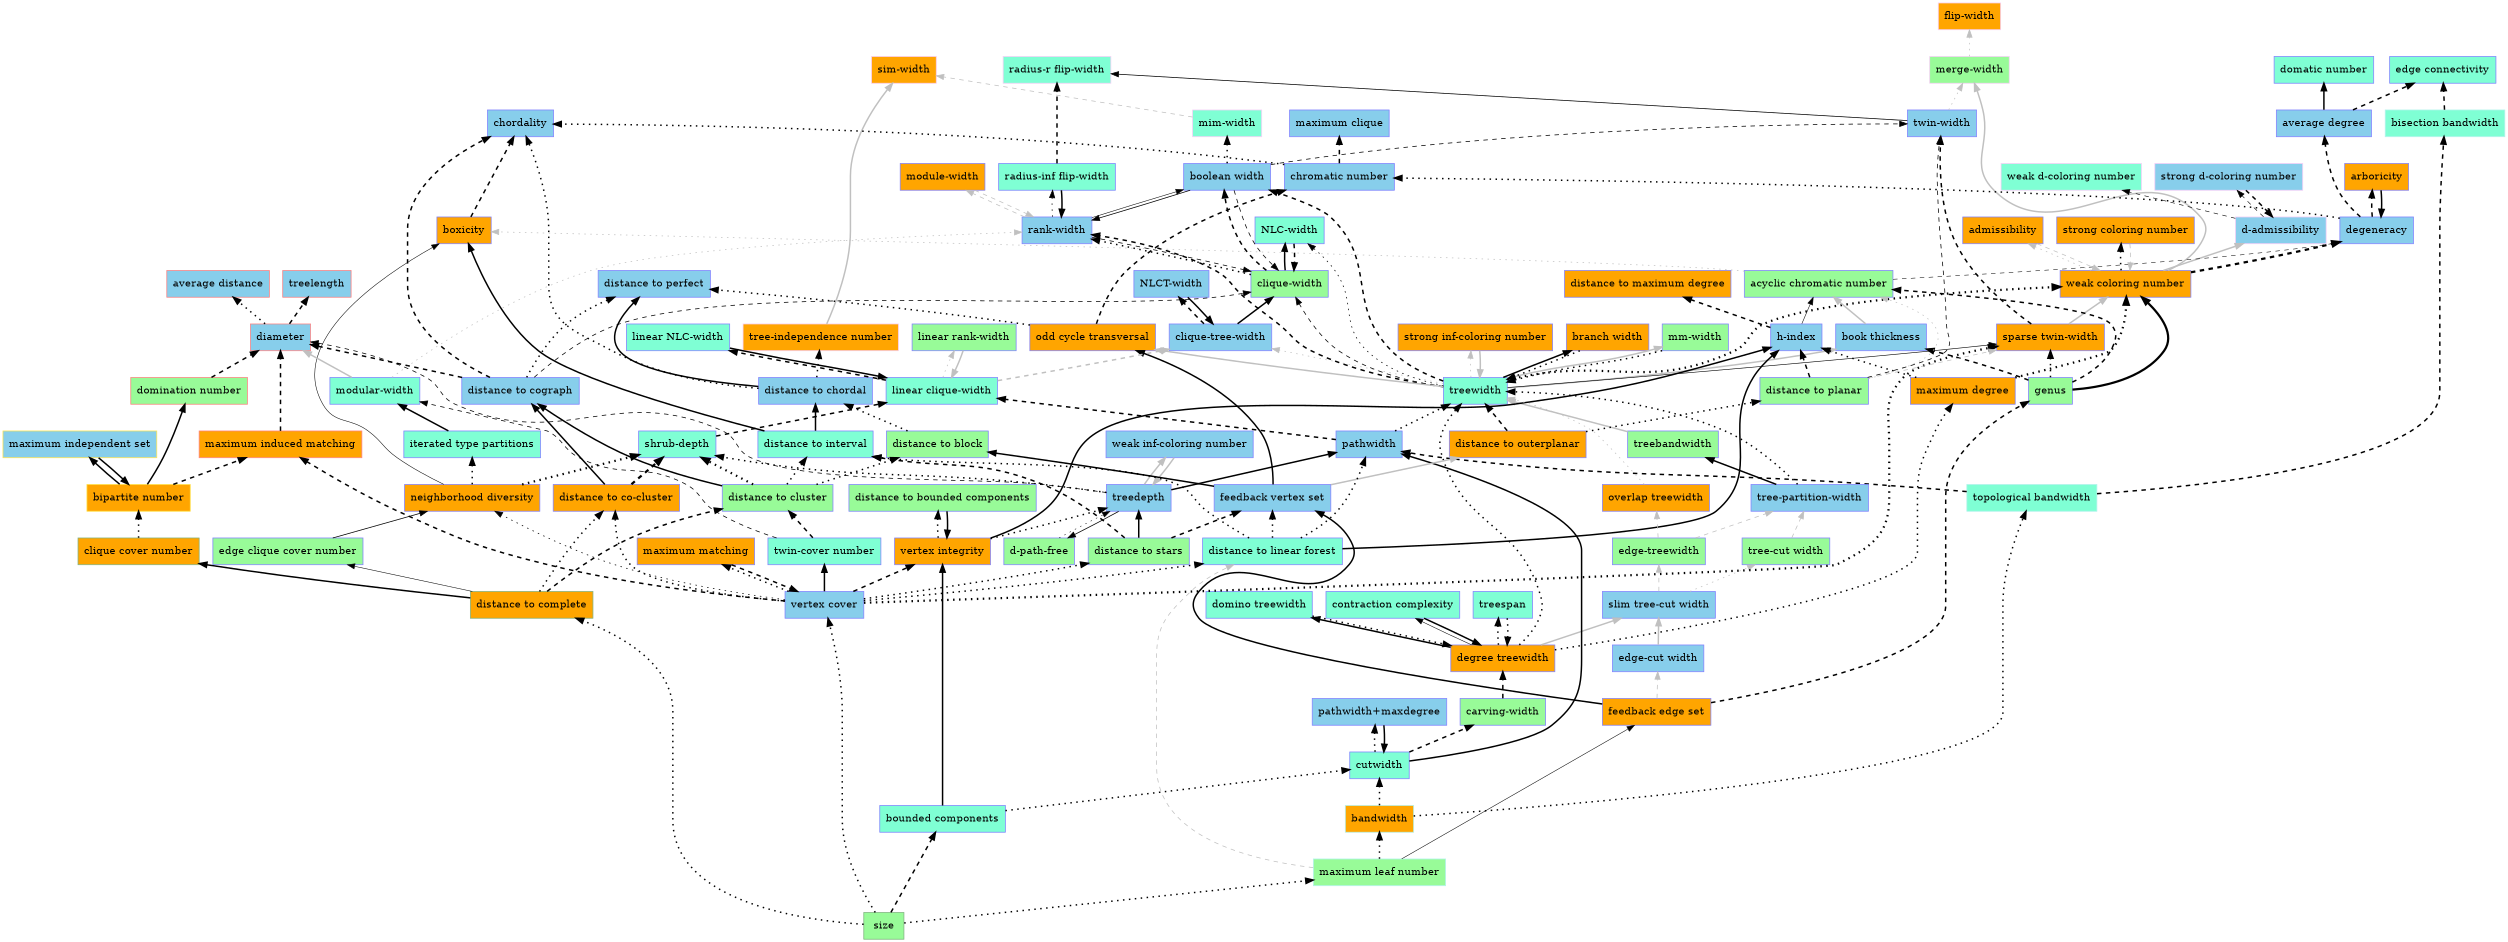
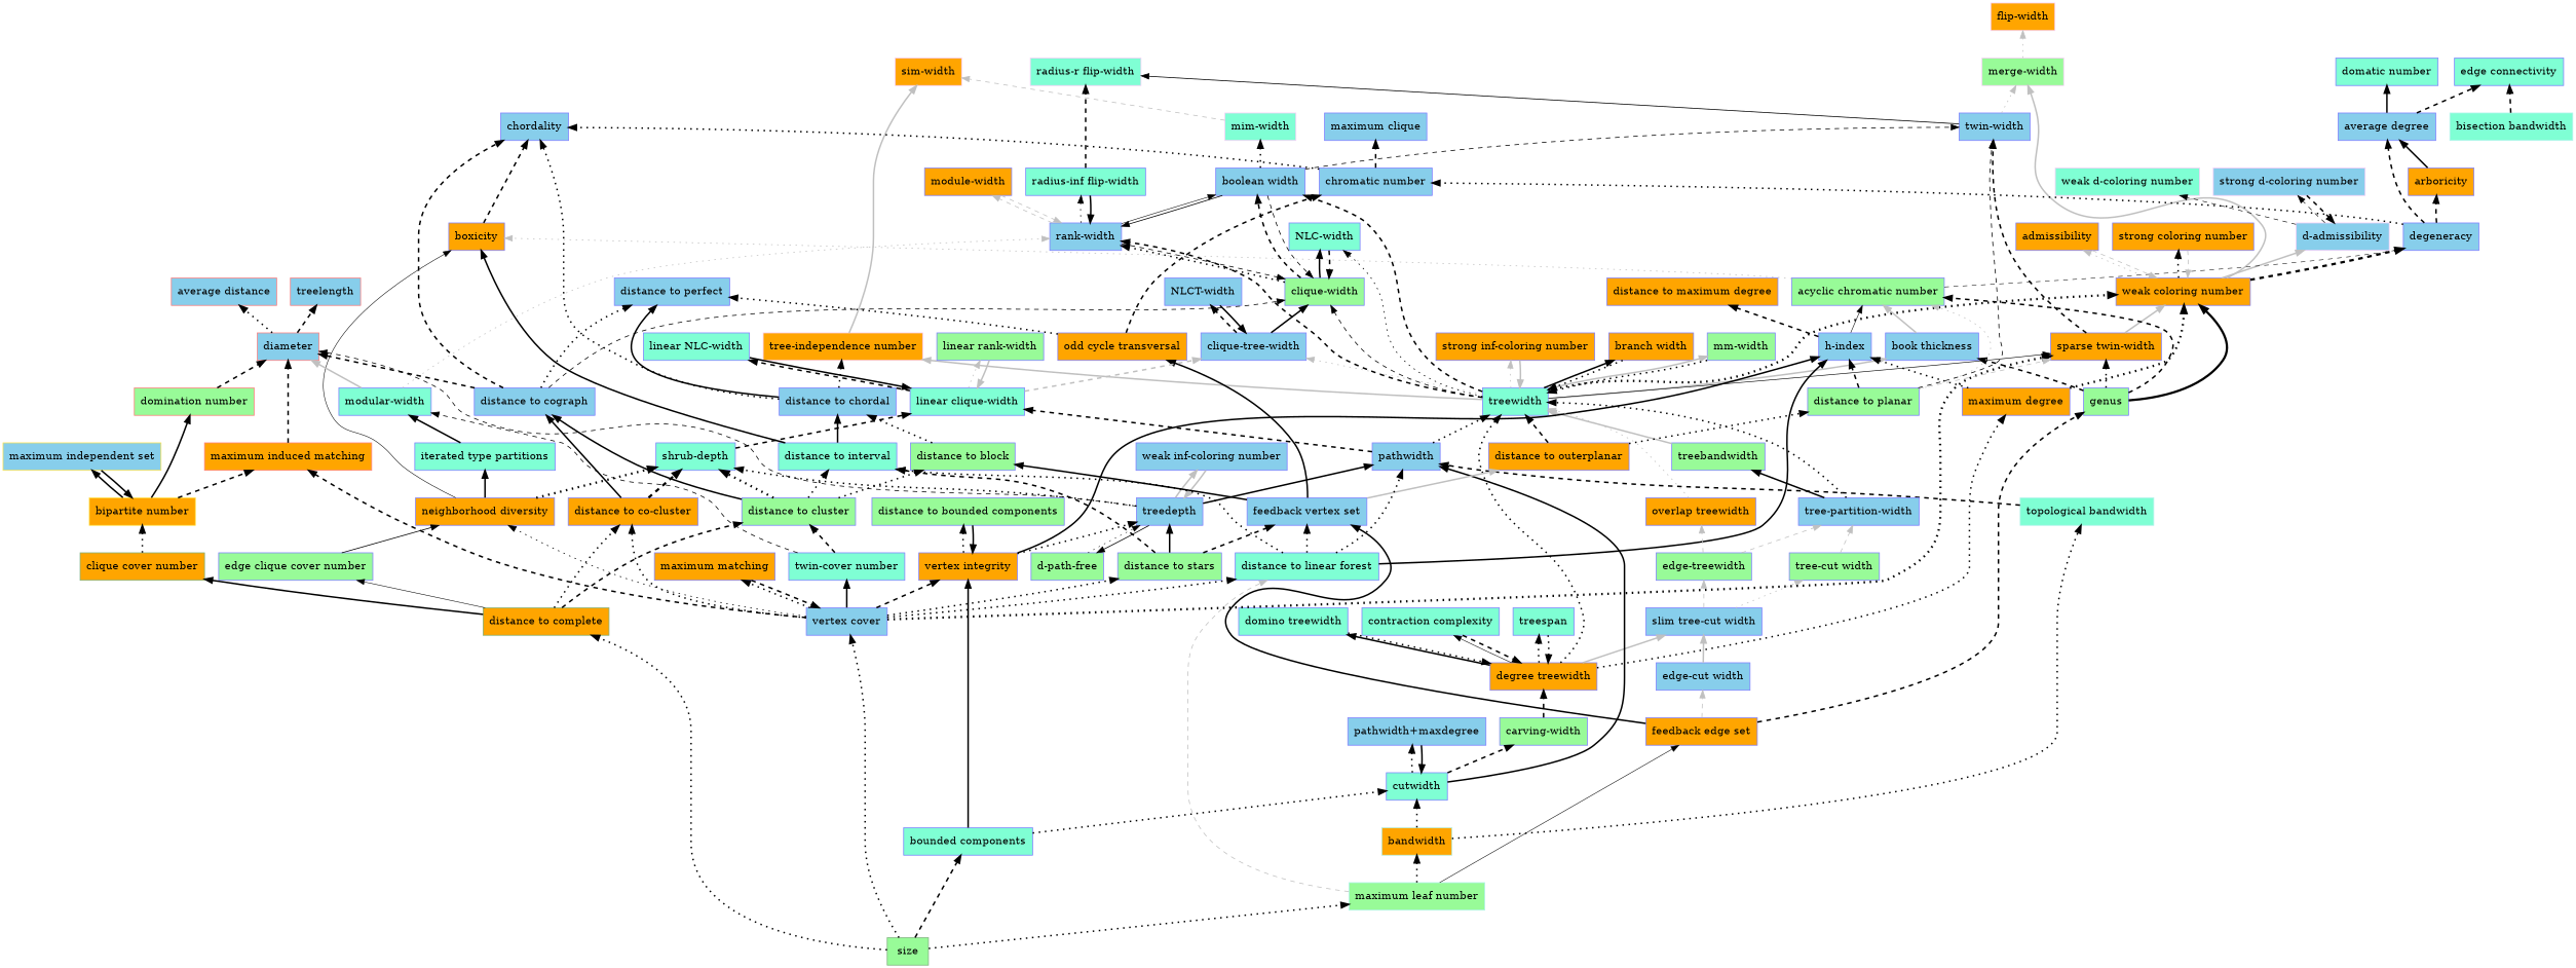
  digraph {
    rankdir=BT
    node [color="#7f7fff" fillcolor=skyblue shape=box style=filled]
    edge [decorate=true lblstyle="above, sloped" penwidth=2.0 style=dashed weight=100]
    n1 [fillcolor=palegreen label="d-path-free"]
    n2 [label=treedepth]
    n3 [color="#ff7f7f" label=diameter]
    n4 [fillcolor=aquamarine label="shrub-depth"]
    n5 [label=pathwidth]
    n6 [label="weak inf-coloring number"]
    n7 [fillcolor=aquamarine label=treespan]
    n8 [fillcolor=orange label="degree treewidth"]
    n9 [fillcolor=aquamarine label=treewidth]
    n10 [label="slim tree-cut width"]
    n11 [fillcolor=aquamarine label="domino treewidth"]
    n12 [fillcolor=orange label="maximum degree"]
    n13 [fillcolor=aquamarine label="contraction complexity"]
    n14 [label="clique-tree-width"]
    n15 [fillcolor=palegreen label="clique-width"]
    n16 [label="NLCT-width"]
    n17 [fillcolor=aquamarine label="NLC-width"]
    n18 [label="rank-width"]
    n19 [label="boolean width"]
    n20 [fillcolor=palegreen label=treebandwidth]
    n21 [fillcolor=orange label="strong inf-coloring number"]
    n22 [fillcolor=orange label="weak coloring number"]
    n23 [fillcolor=orange label="branch width"]
    n24 [label="book thickness"]
    n25 [fillcolor=orange label="sparse twin-width"]
    n26 [color="#f8cdf8" fillcolor=orange label="tree-independence number"]
    n27 [fillcolor=palegreen label="mm-width"]
    n28 [color="#ff7f7f" fillcolor=palegreen label="domination number"]
    n29 [color="#ff7f7f" label="average distance"]
    n30 [color="#ff7f7f" label=treelength]
    n31 [fillcolor=aquamarine label="domatic number"]
    n32 [label="distance to cograph"]
    n33 [label=chordality]
    n34 [label="distance to perfect"]
    n35 [fillcolor=palegreen label="acyclic chromatic number"]
    n36 [fillcolor=orange label=boxicity]
    n37 [label=degeneracy]
    n38 [label="average degree"]
    n39 [label="chromatic number"]
    n40 [fillcolor=orange label=arboricity]
    n41 [color="#b2f2ec" fillcolor=orange label=bandwidth]
    n42 [fillcolor=aquamarine label=cutwidth]
    n43 [color="#b2f2ec" fillcolor=aquamarine label="topological bandwidth"]
    n44 [fillcolor=palegreen label="carving-width"]
    n45 [label="pathwidth+maxdegree"]
    n46 [color="#b2f2ec" fillcolor=aquamarine label="bisection bandwidth"]
    n47 [fillcolor=orange label="feedback edge set"]
    n48 [label="edge-cut width"]
    n49 [fillcolor=palegreen label=genus]
    n50 [label="feedback vertex set"]
    n51 [fillcolor=orange label="odd cycle transversal"]
    n52 [fillcolor=orange label="distance to outerplanar"]
    n53 [fillcolor=palegreen label="distance to block"]
    n54 [fillcolor=aquamarine label="linear NLC-width"]
    n55 [fillcolor=aquamarine label="linear clique-width"]
    n56 [fillcolor=palegreen label="linear rank-width"]
    n57 [color="#b2f2ec" fillcolor=palegreen label="maximum leaf number"]
    n58 [fillcolor=aquamarine label="distance to linear forest"]
    n59 [fillcolor=aquamarine label="distance to interval"]
    n60 [label="h-index"]
    n61 [color="#f8cdf8" label="strong d-coloring number"]
    n62 [color="#f8cdf8" label="d-admissibility"]
    n63 [color="#f8cdf8" fillcolor=aquamarine label="weak d-coloring number"]
    n64 [fillcolor=aquamarine label="edge connectivity"]
    n65 [fillcolor=orange label="module-width"]
    n66 [fillcolor=aquamarine label="radius-inf flip-width"]
    n67 [fillcolor=orange label="neighborhood diversity"]
    n68 [fillcolor=aquamarine label="iterated type partitions"]
    n69 [fillcolor=aquamarine label="modular-width"]
    n70 [fillcolor=orange label=admissibility]
    n71 [color="#f8cdf8" fillcolor=palegreen label="merge-width"]
    n72 [fillcolor=orange label="strong coloring number"]
    n73 [fillcolor=aquamarine label="bounded components"]
    n74 [fillcolor=orange label="vertex integrity"]
    n75 [fillcolor=palegreen label="distance to bounded components"]
    n76 [fillcolor=orange label="distance to co-cluster"]
    n77 [fillcolor=palegreen label="edge-treewidth"]
    n78 [fillcolor=palegreen label="tree-cut width"]
    n79 [label="twin-width"]
    n80 [color="#ffe34c" label="maximum independent set"]
    n81 [color="#ffe34c" fillcolor=orange label="bipartite number"]
    n82 [color="#ff7f7f" fillcolor=orange label="maximum induced matching"]
    n83 [color="#f8cdf8" fillcolor=orange label="flip-width"]
    n84 [label="maximum clique"]
    n85 [label="distance to chordal"]
    n86 [color="#f8cdf8" fillcolor=orange label="sim-width"]
    n87 [label="tree-partition-width"]
    n88 [fillcolor=aquamarine label="twin-cover number"]
    n89 [fillcolor=palegreen label="distance to cluster"]
    n90 [fillcolor=orange label="maximum matching"]
    n91 [label="vertex cover"]
    n92 [fillcolor=palegreen label="distance to stars"]
    n93 [fillcolor=palegreen label="edge clique cover number"]
    n94 [color="#f8cdf8" fillcolor=aquamarine label="mim-width"]
    n95 [fillcolor=palegreen label="distance to planar"]
    n96 [color="#f8cdf8" fillcolor=aquamarine label="radius-r flip-width"]
    n97 [fillcolor=orange label="distance to maximum degree"]
    n98 [fillcolor=orange label="overlap treewidth"]
    n99 [color="#7fb17f" fillcolor=orange label="distance to complete"]
    n100 [color="#7fb17f" fillcolor=orange label="clique cover number"]
    n101 [color="#7fb17f" fillcolor=palegreen label=size]
    n1 -> n2 [penwidth=0.7 style=dotted weight=20]
    n2 -> n1 [penwidth=1.0 style=bold weight=1]
    n2 -> n3 [penwidth=1.0 weight=1]
    n2 -> n4 [style=dotted]
    n2 -> n5 [style=bold]
    n2 -> n6 [color=gray style=bold weight=1 penwidth=""]
    n3 -> n29 [style=dotted]
    n3 -> n30
    n4 -> n55
    n5 -> n9 [style=dotted]
    n5 -> n55
    n6 -> n2 [color=gray style=bold weight=1 penwidth=""]
    n7 -> n8 [style=dotted]
    n8 -> n7 [style=dotted]
    n8 -> n9 [style=dotted]
    n8 -> n10 [color=gray style=bold weight=1 penwidth=""]
    n8 -> n11 [style=bold]
    n8 -> n12 [style=dotted]
    n8 -> n13 [penwidth=0.7 style=bold weight=20]
    n9 -> n14 [color=gray style=dotted weight=1 penwidth=""]
    n9 -> n15 [penwidth=1.0 weight=1]
    n9 -> n17 [penwidth=1.0 style=dotted weight=1]
    n9 -> n18
    n9 -> n19
    n9 -> n21 [color=gray style=dotted weight=1 penwidth=""]
    n9 -> n22 [penwidth=3.0 style=dotted]
    n9 -> n23 [style=bold]
    n9 -> n24 [color=gray style=bold weight=1 penwidth=""]
    n9 -> n25 [penwidth=0.8 style=bold weight=1]
-   n9 -> n51 [color=gray style=bold weight=1 penwidth=""]
+   n9 -> n26 [color=gray style=bold weight=1 penwidth=""]
    n9 -> n27 [color=gray style=bold]
    n10 -> n77 [color=gray weight=1 penwidth=""]
    n10 -> n78 [color=gray style=dotted weight=1 penwidth=""]
    n11 -> n8 [style=dotted]
    n12 -> n22 [penwidth=3.0 style=dotted]
    n12 -> n60 [style=dotted]
-   n13 -> n8 [style=bold]
+   n13 -> n8
    n14 -> n15 [style=bold]
    n14 -> n16
    n15 -> n17 [style=bold]
    n15 -> n18 [style=dotted]
    n15 -> n19
    n16 -> n14 [style=bold]
    n17 -> n15
    n18 -> n15 [penwidth=1.0 weight=1]
    n18 -> n19 [penwidth=0.7 style=bold weight=20]
    n18 -> n65 [color=gray weight=1 penwidth=""]
    n18 -> n66 [penwidth=1.0 style=dotted weight=1]
    n19 -> n15 [penwidth=1.0 weight=1]
    n19 -> n18 [penwidth=1.0 style=bold weight=1]
    n19 -> n79 [penwidth=1.0 weight=1]
    n19 -> n94 [style=dotted]
    n20 -> n9 [color=gray style=bold weight=1 penwidth=""]
    n21 -> n9 [color=gray style=bold weight=1 penwidth=""]
    n22 -> n37 [penwidth=3.0]
    n22 -> n62 [color=gray style=bold weight=1 penwidth=""]
    n22 -> n70 [color=gray style=dotted weight=1 penwidth=""]
    n22 -> n71 [color=gray style=bold weight=1 penwidth=""]
    n22 -> n72 [style=dotted]
    n23 -> n9 [style=dotted]
    n24 -> n35 [color=gray style=bold weight=1 penwidth=""]
    n25 -> n22 [color=gray style=bold weight=1 penwidth=""]
    n25 -> n79
    n26 -> n86 [color=gray style=bold weight=1 penwidth=""]
    n27 -> n9 [style=dotted]
    n28 -> n3
    n32 -> n3
    n32 -> n15 [penwidth=1.0 weight=1]
    n32 -> n33
    n32 -> n34 [style=dotted]
    n35 -> n36 [color=gray style=dotted weight=1 penwidth=""]
    n35 -> n37 [penwidth=0.7 weight=20]
    n36 -> n33
    n37 -> n38
    n37 -> n39 [style=dotted]
    n37 -> n40
    n38 -> n31 [style=bold]
    n38 -> n64
    n39 -> n33 [style=dotted]
    n39 -> n84
-   n40 -> n37 [style=bold]
+   n40 -> n38 [style=bold]
    n41 -> n42 [style=dotted]
    n41 -> n43 [style=dotted]
    n42 -> n5 [style=bold]
    n42 -> n44
    n42 -> n45 [style=dotted]
    n43 -> n5
-   n43 -> n46
    n44 -> n8
    n45 -> n42 [style=bold]
    n46 -> n64
    n47 -> n48 [color=gray weight=1 penwidth=""]
    n47 -> n49
    n47 -> n50 [style=bold]
    n48 -> n10 [color=gray style=bold weight=1 penwidth=""]
    n49 -> n22 [penwidth=3.0 style=bold]
    n49 -> n24
    n49 -> n25 [style=dotted]
    n49 -> n35
    n50 -> n51 [style=bold]
    n50 -> n52 [color=gray style=bold weight=1 penwidth=""]
    n50 -> n53 [style=bold]
    n51 -> n34 [style=dotted]
    n51 -> n39
    n52 -> n9
    n52 -> n95 [style=dotted]
    n53 -> n85 [style=dotted]
    n54 -> n55 [style=bold]
    n55 -> n14 [color=gray]
    n55 -> n54
    n55 -> n56 [color=gray style=dotted weight=1 penwidth=""]
    n56 -> n55 [color=gray style=bold weight=1 penwidth=""]
    n57 -> n41 [style=dotted]
    n57 -> n47 [penwidth=0.7 style=bold weight=20]
    n57 -> n58 [color=gray weight=1 penwidth=""]
    n58 -> n5 [style=dotted]
    n58 -> n50 [style=dotted]
    n58 -> n59 [style=dotted]
    n58 -> n60 [style=bold]
    n59 -> n36 [style=bold]
    n59 -> n85 [style=bold]
    n60 -> n35 [penwidth=0.7 style=bold weight=20]
    n60 -> n97
    n61 -> n62
    n62 -> n61 [penwidth=0.8 weight=1]
    n62 -> n63 [penwidth=0.8 weight=1]
    n65 -> n18 [color=gray weight=1 penwidth=""]
    n66 -> n18 [style=bold]
    n66 -> n96
    n67 -> n4 [penwidth=3.0 style=dotted]
    n67 -> n36 [penwidth=0.7 style=bold weight=20]
-   n67 -> n68 [style=dotted]
+   n67 -> n68 [style=bold]
    n68 -> n69 [style=bold]
    n69 -> n3 [color=gray style=bold weight=1 penwidth=""]
    n69 -> n18 [color=gray style=dotted weight=1 penwidth=""]
    n70 -> n22 [color=gray weight=1 penwidth=""]
    n71 -> n83 [color=gray style=dotted weight=1 penwidth=""]
    n72 -> n22 [color=gray weight=1 penwidth=""]
    n73 -> n42 [style=dotted]
    n73 -> n74 [style=bold]
    n74 -> n2 [style=dotted]
    n74 -> n60 [style=bold]
    n74 -> n75 [style=dotted]
    n75 -> n74 [style=bold]
    n76 -> n4 [penwidth=3.0]
    n76 -> n32 [style=bold]
    n77 -> n87 [color=gray weight=1 penwidth=""]
    n77 -> n98 [color=gray weight=1 penwidth=""]
    n78 -> n87 [color=gray weight=1 penwidth=""]
    n79 -> n71 [color=gray style=dotted weight=1 penwidth=""]
    n79 -> n96 [penwidth=1.0 style=bold weight=1]
    n80 -> n81 [style=bold]
    n81 -> n28 [style=bold]
    n81 -> n80 [style=bold]
    n81 -> n82
    n82 -> n3
    n85 -> n26 [style=dotted]
    n85 -> n33 [style=dotted]
    n85 -> n34 [style=bold]
    n87 -> n9 [style=dotted]
    n87 -> n20 [style=bold]
    n88 -> n69 [penwidth=1.0 weight=1]
    n88 -> n89
    n89 -> n4 [penwidth=3.0 style=dotted]
    n89 -> n32 [style=bold]
    n89 -> n53 [style=dotted]
    n89 -> n59 [style=dotted]
    n90 -> n91
    n91 -> n25 [penwidth=3.0 style=dotted]
    n91 -> n58 [style=dotted]
    n91 -> n67 [penwidth=1.0 style=dotted weight=1]
    n91 -> n74
    n91 -> n76 [style=dotted]
    n91 -> n82
    n91 -> n88 [style=bold]
    n91 -> n90 [style=dotted]
    n91 -> n92 [style=dotted]
    n92 -> n2 [style=bold]
    n92 -> n50
    n92 -> n59
    n93 -> n67 [penwidth=1.0 style=bold weight=1]
    n94 -> n86 [color=gray weight=1 penwidth=""]
    n95 -> n25 [color=gray weight=1 penwidth=""]
    n95 -> n35 [color=gray style=dotted weight=1 penwidth=""]
    n95 -> n60
    n95 -> n79 [penwidth=1.0 weight=1]
    n98 -> n9 [color=gray style=dotted weight=1 penwidth=""]
    n99 -> n76 [style=dotted]
    n99 -> n89
    n99 -> n93 [penwidth=0.7 style=bold weight=20]
    n99 -> n100 [style=bold]
    n100 -> n81 [style=dotted]
    n101 -> n57 [style=dotted]
    n101 -> n73
    n101 -> n91 [style=dotted]
    n101 -> n99 [style=dotted]
  }
